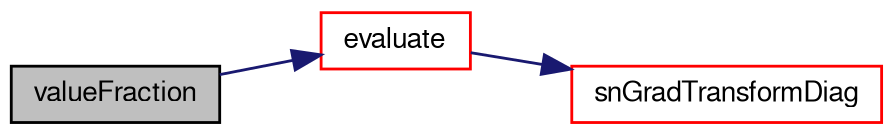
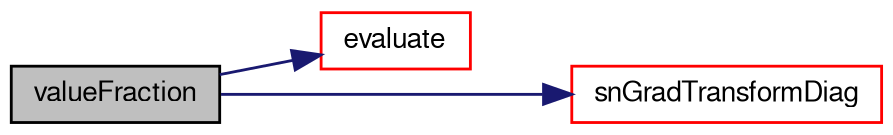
  digraph {
    rankdir=LR
    node [color=red fontname=FreeSans fontsize=10 shape=record]
    edge [color=midnightblue fontname=FreeSans fontsize=10 labelfontname=FreeSans labelfontsize=10 style=solid]
    n1 [color=black fillcolor=grey75 fontcolor=black height=0.2 label=valueFraction style=filled width=0.4]
    n2 [height=0.2 label=evaluate width=0.4]
    n3 [height=0.2 label=snGradTransformDiag width=0.4]
    n1 -> n2
-   n2 -> n3
+   n1 -> n3
  }
